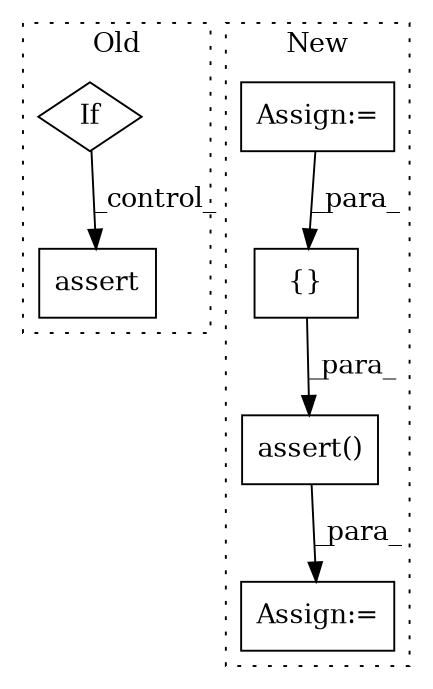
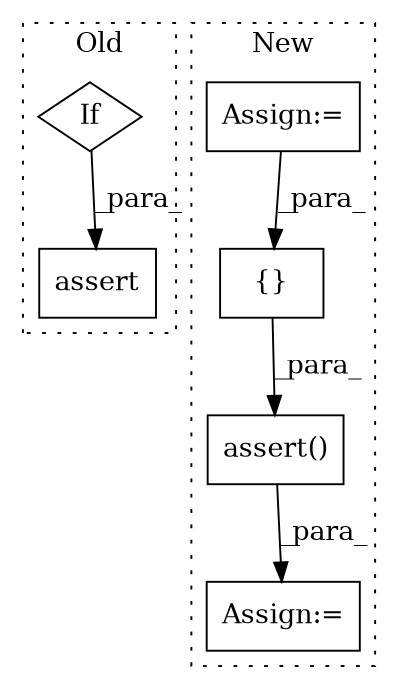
  digraph {
    node [a=68 l=3 shape=box]
    n1 [a=65 l=7 label=assert s=14450]
    n2 [a=96 label=If s=14377 shape=diamond]
    n3 [a=75 l="10,8" label="assert()" s="19799,19835"]
    n4 [label="Assign:=" s=19796]
    n5 [label="Assign:=" s=18861]
    n6 [a=59 l="1,0" label="{}" s="19809,19834"]
    subgraph cluster_1 {
      label=Old
      style=dotted
      n1
      n2
    }
    subgraph cluster_2 {
      label=New
      style=dotted
      n3
      n4
      n5
      n6
    }
-   n2 -> n1 [label=_control_]
+   n2 -> n1 [label=_para_]
    n3 -> n4 [label=_para_]
    n5 -> n6 [label=_para_]
    n6 -> n3 [label=_para_]
  }
